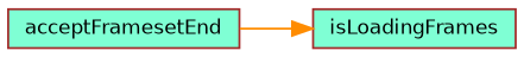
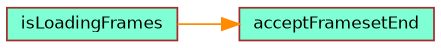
  digraph {
    rankdir=LR
    node [color=brown fillcolor=aquamarine fontname=Helvetica fontsize=10 shape=record style=filled]
    n1 [fontcolor=black height=0.2 label=acceptFramesetEnd width=0.4]
    n2 [height=0.2 label=isLoadingFrames width=0.4]
-   n1 -> n2 [color=darkorange fontname=Helvetica fontsize=10 labelfontname=Helvetica labelfontsize=10 style=solid]
+   n2 -> n1 [color=darkorange fontname=Helvetica fontsize=10 labelfontname=Helvetica labelfontsize=10 style=solid]
  }
